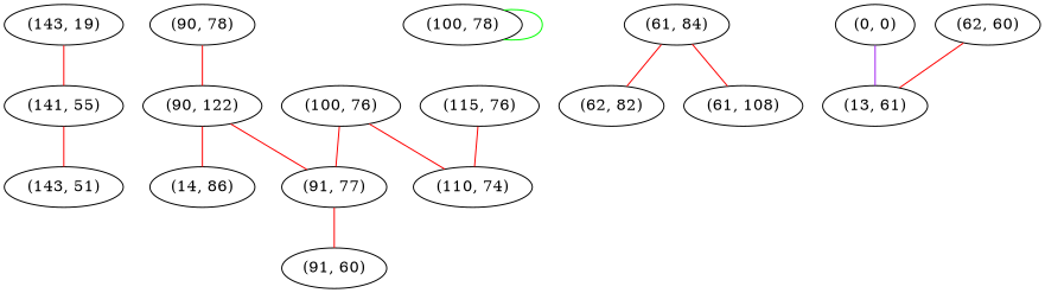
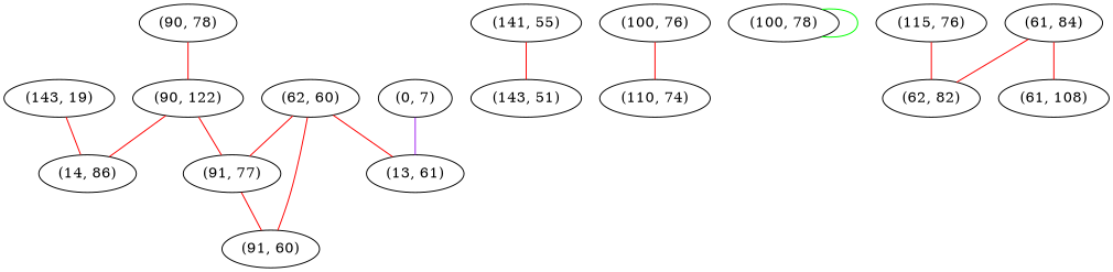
  graph {
    edge [color=red weight=1]
    n1 [label="(143, 19)"]
    "(141, 55)"
    "(143, 51)"
    "(90, 78)"
    "(90, 122)"
    "(91, 77)"
    "(14, 86)"
    "(91, 60)"
    "(100, 76)"
    "(110, 74)"
    "(100, 78)"
    "(115, 76)"
    "(61, 84)"
    "(62, 82)"
    "(61, 108)"
-   "(0, 0)"
+   "(0, 0)" [label="(0, 7)"]
    "(13, 61)"
    "(62, 60)"
-   n1 -- "(141, 55)"
+   n1 -- "(14, 86)"
    "(141, 55)" -- "(143, 51)"
    "(90, 78)" -- "(90, 122)"
    "(90, 122)" -- "(91, 77)"
    "(90, 122)" -- "(14, 86)"
    "(91, 77)" -- "(91, 60)"
-   "(100, 76)" -- "(91, 77)"
+   "(62, 60)" -- "(91, 77)"
    "(100, 76)" -- "(110, 74)"
    "(100, 78)" -- "(100, 78)" [color=green weight=2]
-   "(115, 76)" -- "(110, 74)"
+   "(115, 76)" -- "(62, 82)"
    "(61, 84)" -- "(62, 82)"
    "(61, 84)" -- "(61, 108)"
    "(0, 0)" -- "(13, 61)" [color=purple weight=4]
+   "(62, 60)" -- "(91, 60)"
    "(62, 60)" -- "(13, 61)"
  }
